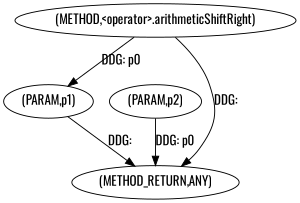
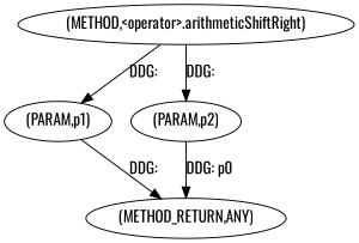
  digraph {
    fontname=Oswald
    node [fontname=Oswald]
    edge [fontname=Oswald]
    n1 [label="(METHOD,&lt;operator&gt;.arithmeticShiftRight)"]
    n2 [label="(PARAM,p1)"]
    n3 [label="(PARAM,p2)"]
    n4 [label="(METHOD_RETURN,ANY)"]
-   n1 -> n2 [label="DDG: p0"]
-   n1 -> n4 [label="DDG: "]
+   n1 -> n2 [label="DDG: "]
+   n1 -> n3 [label="DDG: "]
    n2 -> n4 [label="DDG: "]
    n3 -> n4 [label="DDG: p0"]
  }
